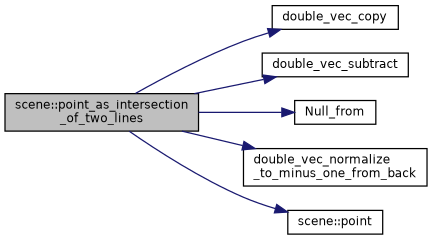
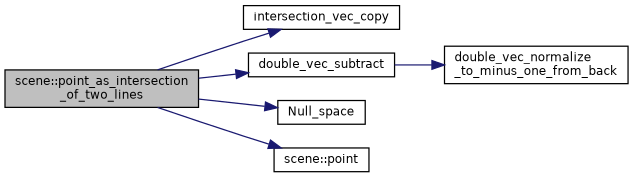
  digraph {
    rankdir=LR
    node [color=black fillcolor=white fontname=Helvetica fontsize=10 shape=record style=filled]
    edge [color=midnightblue fontname=Helvetica fontsize=10 labelfontname=Helvetica labelfontsize=10 style=solid]
    n1 [fillcolor=grey75 fontcolor=black height=0.2 label="scene::point_as_intersection\l_of_two_lines" width=0.4]
-   n2 [height=0.2 label=double_vec_copy width=0.4]
+   n2 [height=0.2 label=intersection_vec_copy width=0.4]
    n3 [height=0.2 label=double_vec_subtract width=0.4]
-   n4 [height=0.2 label=Null_from width=0.4]
+   n4 [height=0.2 label=Null_space width=0.4]
    n5 [height=0.2 label="double_vec_normalize\l_to_minus_one_from_back" width=0.4]
    n6 [height=0.2 label="scene::point" width=0.4]
    n1 -> n2
    n1 -> n3
    n1 -> n4
-   n1 -> n5
+   n3 -> n5
    n1 -> n6
  }
